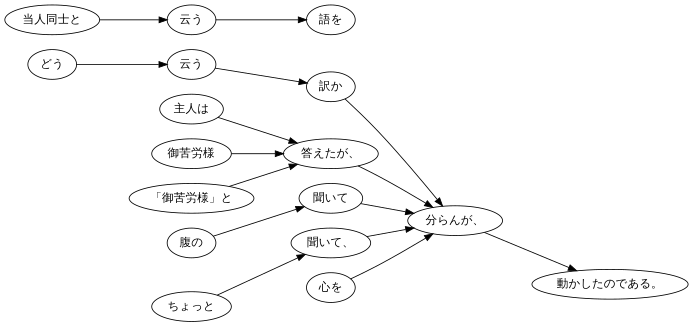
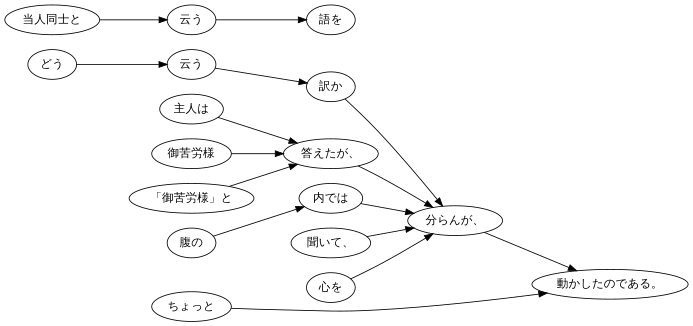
  digraph {
    rankdir=LR
    n1 [label="「御苦労様」と"]
    n2 [label="答えたが、"]
    n3 [label="分らんが、"]
    n4 [label="主人は"]
    n5 [label="御苦労様"]
    n6 [label="動かしたのである。"]
    n7 [label="腹の"]
-   n8 [label="聞いて"]
+   n8 [label="内では"]
    n9 [label="当人同士と"]
    n10 [label="云う"]
    n11 [label="語を"]
    n12 [label="聞いて、"]
    n13 [label="どう"]
    n14 [label="云う"]
    n15 [label="訳か"]
    n16 [label="ちょっと"]
    n17 [label="心を"]
    n1 -> n2
    n2 -> n3
    n3 -> n6
    n4 -> n2
    n5 -> n2
    n7 -> n8
    n8 -> n3
    n9 -> n10
    n10 -> n11
    n12 -> n3
    n13 -> n14
    n14 -> n15
    n15 -> n3
-   n16 -> n12
+   n16 -> n6
    n17 -> n3
  }
